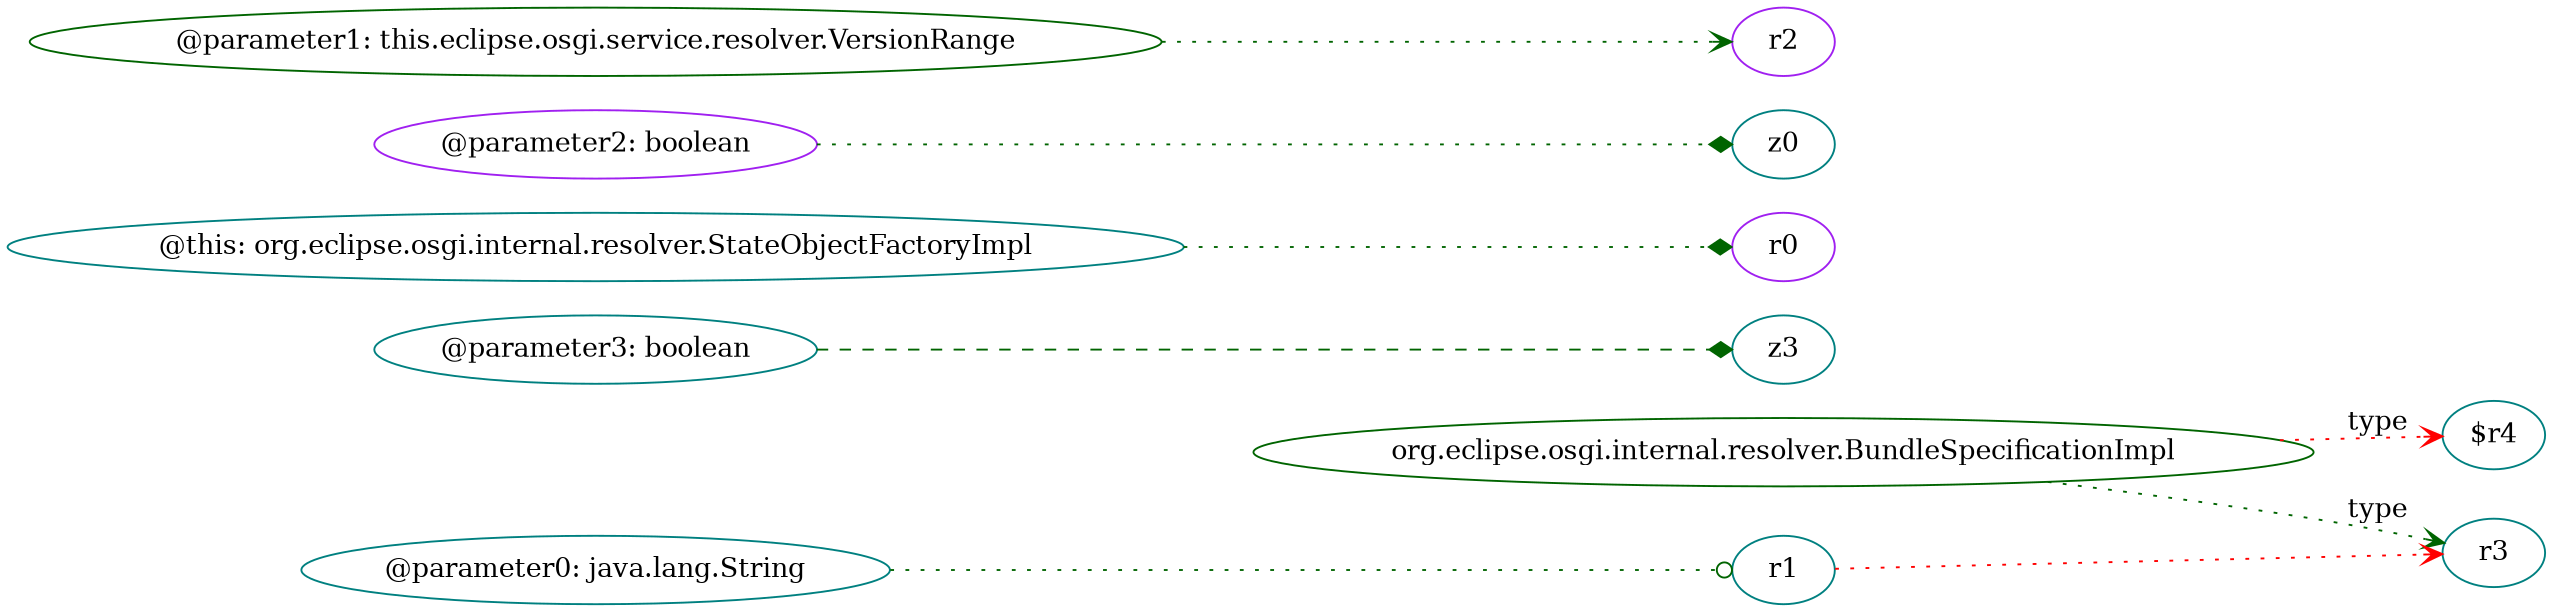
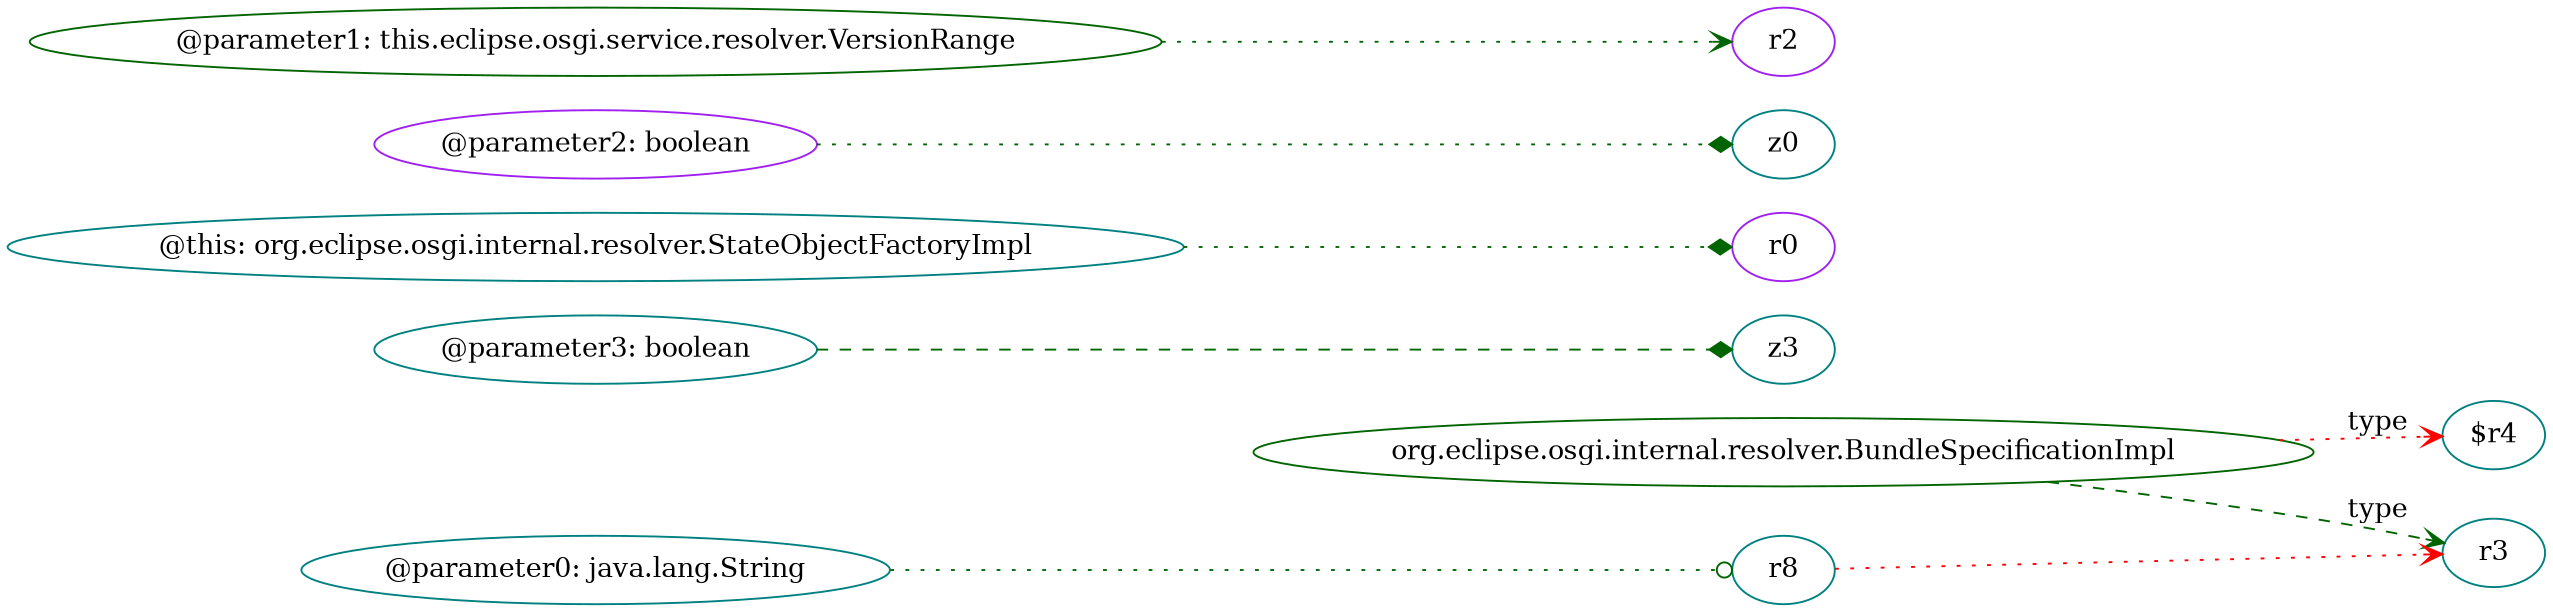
  digraph {
    rankdir=LR
    node [color=teal]
    edge [arrowhead=vee color=darkgreen style=dotted]
    n1 [color=darkgreen label="org.eclipse.osgi.internal.resolver.BundleSpecificationImpl"]
    n2 [label="$r4"]
    n3 [label=r3]
    n4 [label="@parameter0: java.lang.String"]
-   n5 [label=r1]
+   n5 [label=r8]
    n6 [label="@parameter3: boolean"]
    n7 [label=z3]
    n8 [label="@this: org.eclipse.osgi.internal.resolver.StateObjectFactoryImpl"]
    n9 [color=purple label=r0]
    n10 [color=purple label="@parameter2: boolean"]
    n11 [label=z0]
    n12 [color=darkgreen label="@parameter1: this.eclipse.osgi.service.resolver.VersionRange"]
    n13 [color=purple label=r2]
    n1 -> n2 [color=red label=type]
-   n1 -> n3 [label=type]
+   n1 -> n3 [label=type style=dashed]
    n4 -> n5 [arrowhead=odot]
    n5 -> n3 [color=red]
    n6 -> n7 [arrowhead=diamond style=dashed]
    n8 -> n9 [arrowhead=diamond]
    n10 -> n11 [arrowhead=diamond]
    n12 -> n13
  }
